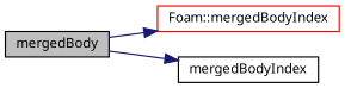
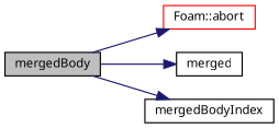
  digraph {
    fontname="Noto Sans"
    rankdir=LR
    node [color=black fontname="Noto Sans" fontsize=10 shape=record]
    edge [color=midnightblue fontname="Noto Sans" fontsize=10 labelfontname=Helvetica labelfontsize=10 style=solid]
    n1 [fillcolor=grey75 fontcolor=black height=0.2 label=mergedBody style=filled width=0.4]
-   n2 [color=red height=0.2 label="Foam::mergedBodyIndex" width=0.4]
+   n2 [color=red height=0.2 label="Foam::abort" width=0.4]
+   n3 [height=0.2 label=merged width=0.4]
    n4 [height=0.2 label=mergedBodyIndex width=0.4]
    n1 -> n2
+   n1 -> n3
    n1 -> n4
  }
